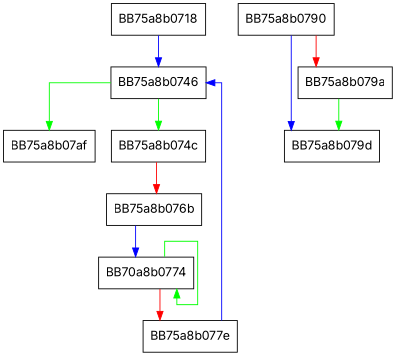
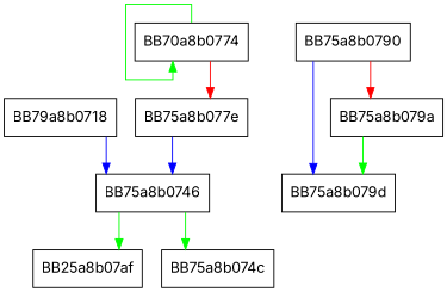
  digraph {
    fontname=Inter
    splines=ortho
    node [fontname=Inter shape=box]
    edge [color=blue fontname=Inter]
-   BB75a8b0718
+   BB75a8b0718 [label=BB79a8b0718]
    BB75a8b0746
-   BB75a8b07af
+   BB75a8b07af [label=BB25a8b07af]
    BB75a8b074c
-   BB75a8b076b
    BB75a8b0790
    BB75a8b079d
    BB75a8b079a
    n9 [label=BB70a8b0774]
    BB75a8b077e
    BB75a8b0718 -> BB75a8b0746
    BB75a8b0746 -> BB75a8b07af [color=green]
    BB75a8b0746 -> BB75a8b074c [color=green]
-   BB75a8b074c -> BB75a8b076b [color=red]
-   BB75a8b076b -> n9
    BB75a8b0790 -> BB75a8b079d
    BB75a8b0790 -> BB75a8b079a [color=red]
    BB75a8b079a -> BB75a8b079d [color=green]
    n9 -> n9 [color=green]
    n9 -> BB75a8b077e [color=red]
    BB75a8b077e -> BB75a8b0746
  }
